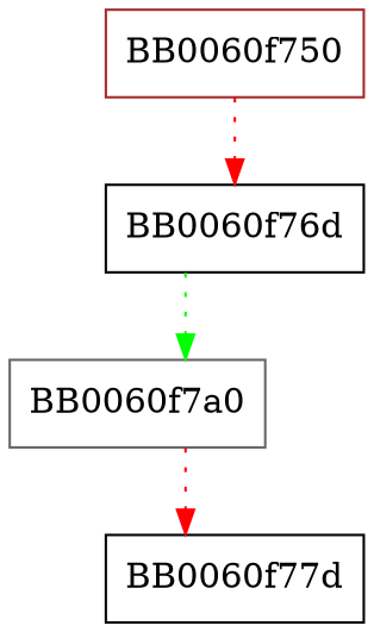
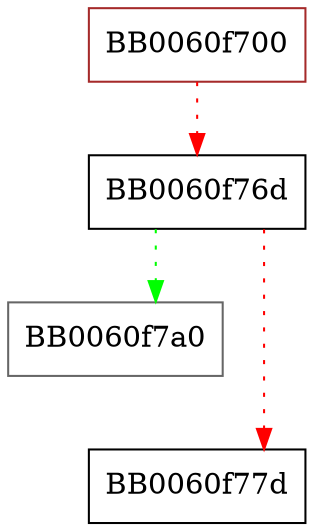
  digraph {
    splines=ortho
    node [color=black shape=box]
    edge [color=red style=dotted]
    BB0060f76d
-   BB0060f750 [color=brown]
+   BB0060f750 [color=brown label=BB0060f700]
    BB0060f7a0 [color=gray40]
    BB0060f77d
    BB0060f76d -> BB0060f7a0 [color=green]
-   BB0060f7a0 -> BB0060f77d
+   BB0060f76d -> BB0060f77d
    BB0060f750 -> BB0060f76d
  }
